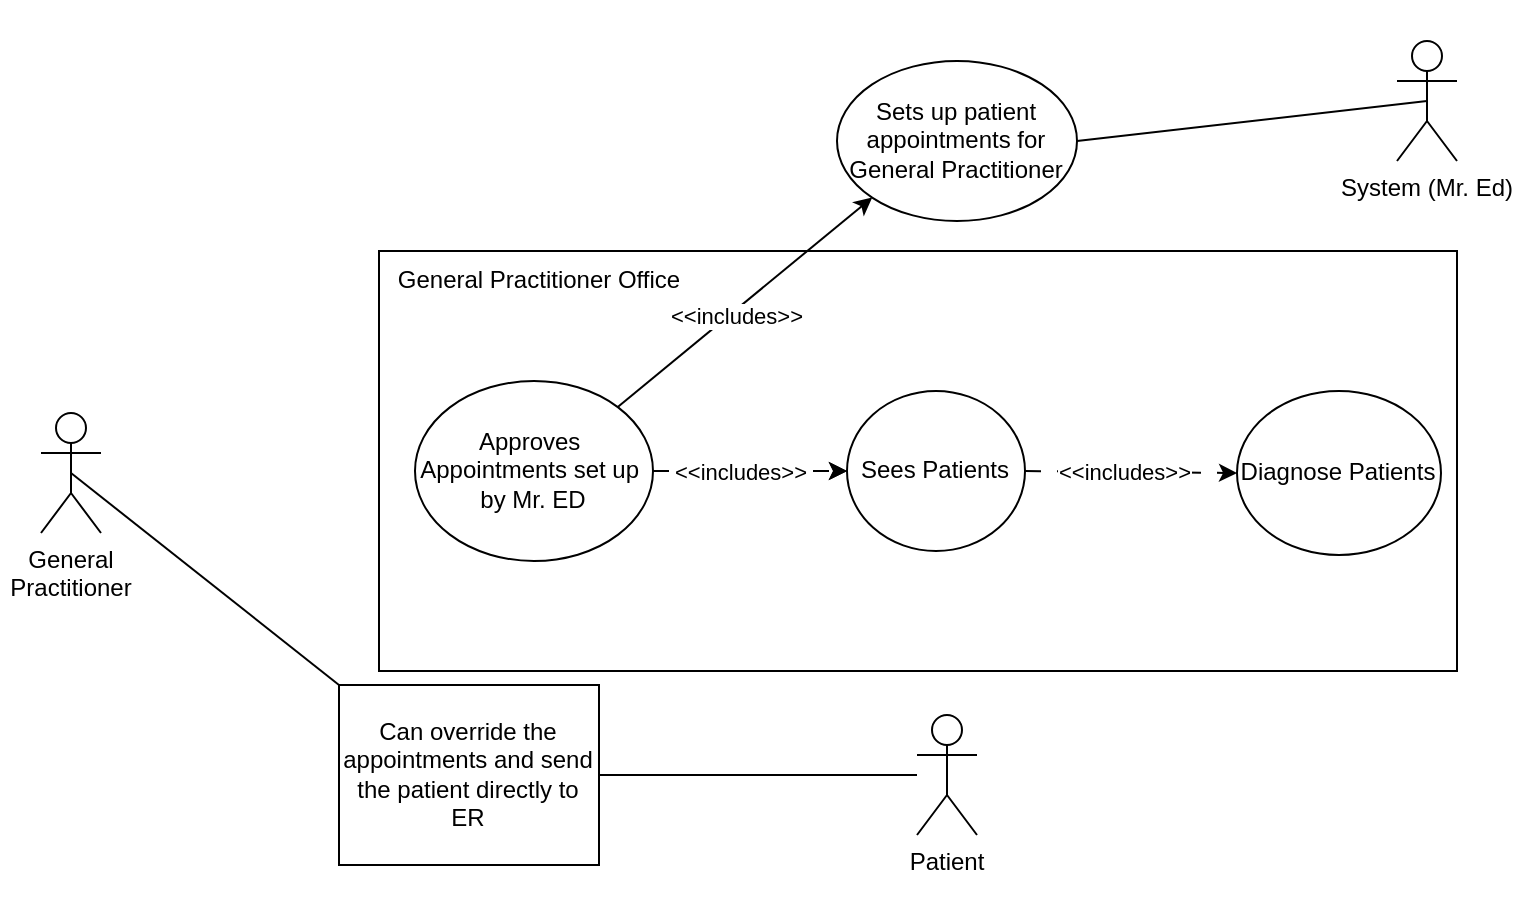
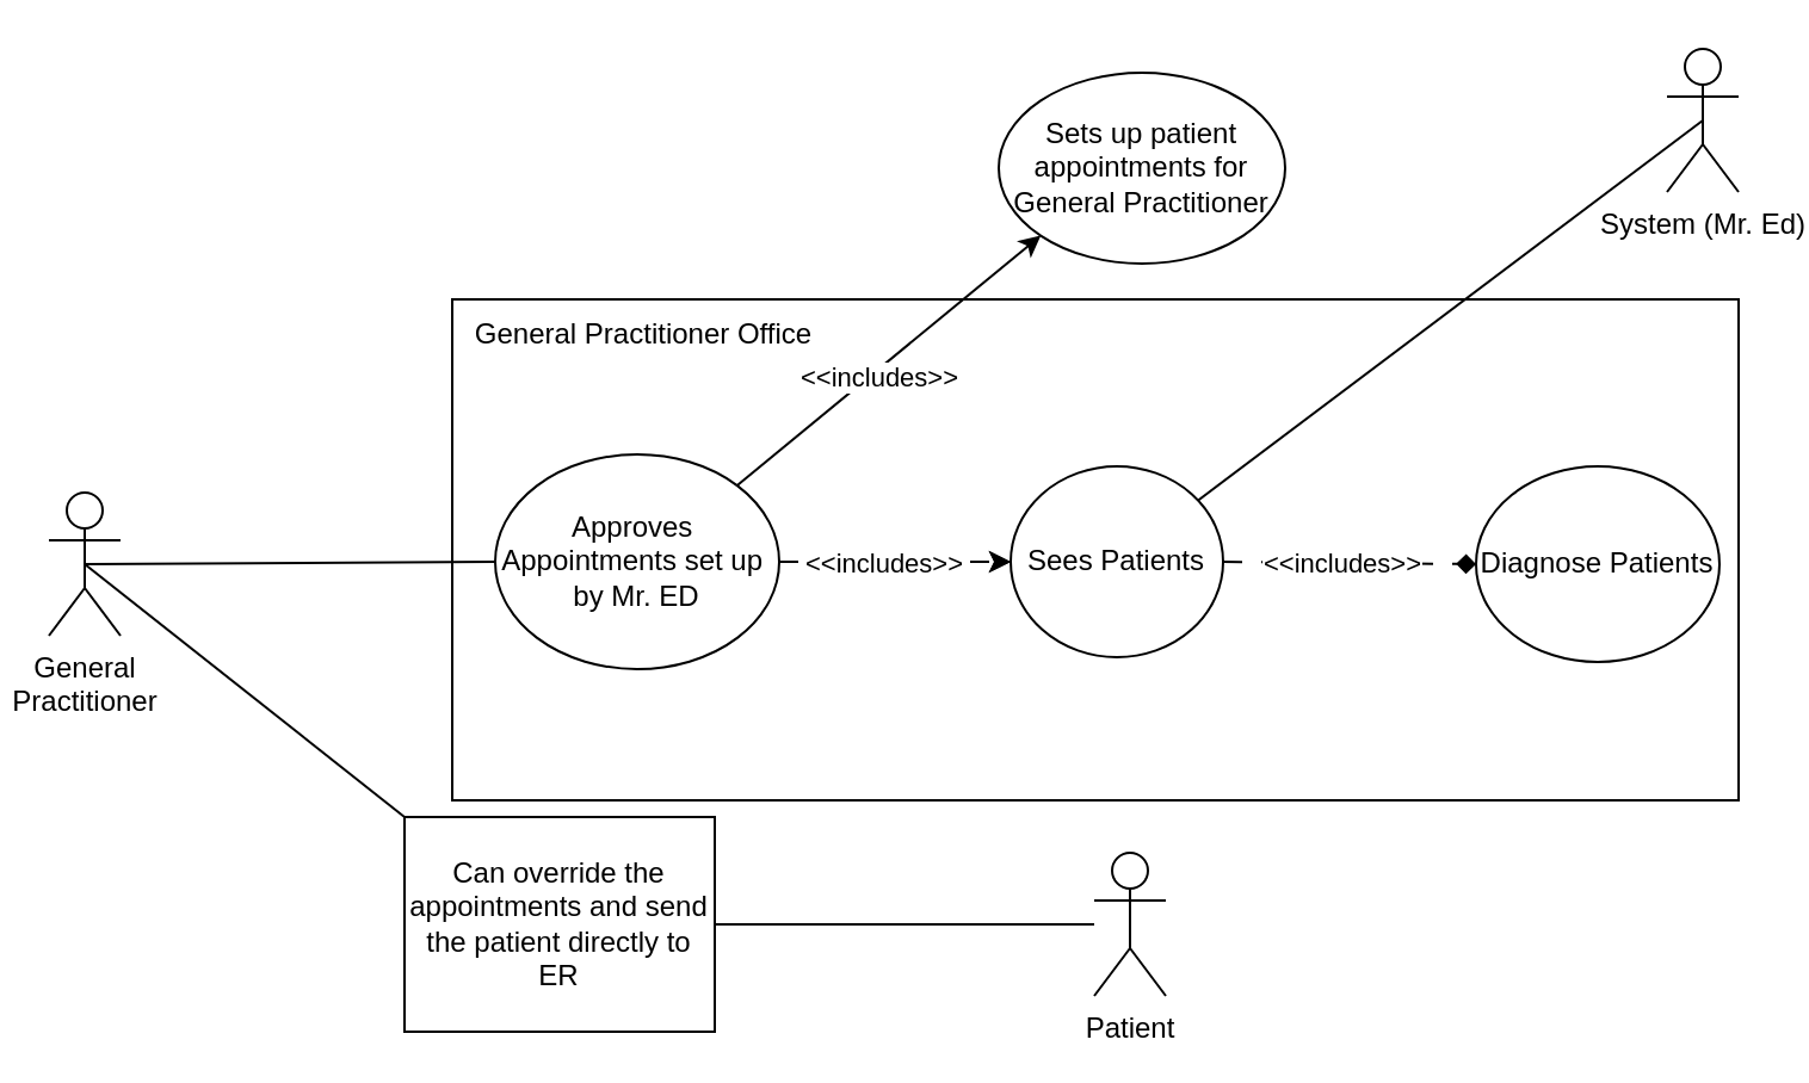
  <mxCell id="0" />
  <mxCell id="1" parent="0" />
  <mxCell id="2" value="" style="rounded=0;whiteSpace=wrap;html=1;" parent="1" vertex="1"><mxGeometry x="189" y="125" width="539" height="210" as="geometry" /></mxCell>
+ <mxCell id="3" style="rounded=0;orthogonalLoop=1;jettySize=auto;html=1;exitX=0.5;exitY=0.5;exitDx=0;exitDy=0;exitPerimeter=0;entryX=0;entryY=0.5;entryDx=0;entryDy=0;endArrow=none;endFill=0;" parent="1" source="5" target="13" edge="1"><mxGeometry relative="1" as="geometry" /></mxCell>
  <mxCell id="4" style="rounded=0;orthogonalLoop=1;jettySize=auto;html=1;exitX=0.5;exitY=0.5;exitDx=0;exitDy=0;exitPerimeter=0;entryX=0;entryY=0;entryDx=0;entryDy=0;endArrow=none;endFill=0;" parent="1" source="5" target="10" edge="1"><mxGeometry relative="1" as="geometry" /></mxCell>
  <mxCell id="5" value="General&lt;div&gt;Practitioner&lt;/div&gt;" style="shape=umlActor;verticalLabelPosition=bottom;verticalAlign=top;html=1;outlineConnect=0;" parent="1" vertex="1"><mxGeometry x="20" y="206" width="30" height="60" as="geometry" /></mxCell>
  <mxCell id="6" value="Patient" style="shape=umlActor;verticalLabelPosition=bottom;verticalAlign=top;html=1;outlineConnect=0;" parent="1" vertex="1"><mxGeometry x="458" y="357" width="30" height="60" as="geometry" /></mxCell>
  <mxCell id="7" value="Sees Patients" style="ellipse;whiteSpace=wrap;html=1;" parent="1" vertex="1"><mxGeometry x="423" y="195" width="89" height="80" as="geometry" /></mxCell>
  <mxCell id="8" value="Diagnose Patients" style="ellipse;whiteSpace=wrap;html=1;" parent="1" vertex="1"><mxGeometry x="618" y="195" width="102" height="82" as="geometry" /></mxCell>
  <mxCell id="9" style="edgeStyle=orthogonalEdgeStyle;rounded=0;orthogonalLoop=1;jettySize=auto;html=1;exitX=1;exitY=0.5;exitDx=0;exitDy=0;endArrow=none;endFill=0;" parent="1" source="10" target="6" edge="1"><mxGeometry relative="1" as="geometry" /></mxCell>
  <mxCell id="10" value="Can override the appointments and send the patient directly to ER" style="whiteSpace=wrap;html=1;rounded=0;" parent="1" vertex="1"><mxGeometry x="169" y="342" width="130" height="90" as="geometry" /></mxCell>
  <mxCell id="11" style="edgeStyle=orthogonalEdgeStyle;rounded=0;orthogonalLoop=1;jettySize=auto;html=1;exitX=1;exitY=0.5;exitDx=0;exitDy=0;entryX=0;entryY=0.5;entryDx=0;entryDy=0;startArrow=none;startFill=0;endArrow=classic;endFill=1;dashed=1;dashPattern=8 8;" parent="1" source="13" target="7" edge="1"><mxGeometry relative="1" as="geometry" /></mxCell>
  <mxCell id="12" value="&amp;lt;&amp;lt;includes&amp;gt;&amp;gt;" style="edgeLabel;html=1;align=center;verticalAlign=middle;resizable=0;points=[];" parent="11" vertex="1" connectable="0"><mxGeometry x="-0.011" y="-2" relative="1" as="geometry"><mxPoint x="-5" y="-2" as="offset" /></mxGeometry></mxCell>
  <mxCell id="13" value="&lt;div&gt;&lt;span style=&quot;background-color: initial;&quot;&gt;Approves&amp;nbsp;&lt;/span&gt;&lt;/div&gt;&lt;div&gt;Appointments set up&amp;nbsp;&lt;/div&gt;&lt;div&gt;by Mr. ED&lt;/div&gt;" style="ellipse;whiteSpace=wrap;html=1;" parent="1" vertex="1"><mxGeometry x="207" y="190" width="119" height="90" as="geometry" /></mxCell>
  <mxCell id="14" value="Sets up patient appointments for General Practitioner" style="ellipse;whiteSpace=wrap;html=1;" parent="1" vertex="1"><mxGeometry x="418" y="30" width="120" height="80" as="geometry" /></mxCell>
- <mxCell id="15" style="rounded=0;orthogonalLoop=1;jettySize=auto;html=1;exitX=0.5;exitY=0.5;exitDx=0;exitDy=0;exitPerimeter=0;entryX=1;entryY=0.5;entryDx=0;entryDy=0;endArrow=none;endFill=0;" parent="1" source="16" target="14" edge="1"><mxGeometry relative="1" as="geometry" /></mxCell>
+ <mxCell id="15" style="rounded=0;orthogonalLoop=1;jettySize=auto;html=1;exitX=0.5;exitY=0.5;exitDx=0;exitDy=0;exitPerimeter=0;endArrow=none;endFill=0;" parent="1" source="16" target="7" edge="1"><mxGeometry relative="1" as="geometry" /></mxCell>
  <mxCell id="16" value="System (Mr. Ed)" style="shape=umlActor;verticalLabelPosition=bottom;verticalAlign=top;html=1;outlineConnect=0;" parent="1" vertex="1"><mxGeometry x="698" y="20" width="30" height="60" as="geometry" /></mxCell>
  <mxCell id="17" value="General Practitioner Office" style="text;html=1;align=center;verticalAlign=middle;whiteSpace=wrap;rounded=0;" parent="1" vertex="1"><mxGeometry x="182" y="125" width="175" height="30" as="geometry" /></mxCell>
  <mxCell id="18" style="edgeStyle=orthogonalEdgeStyle;rounded=0;orthogonalLoop=1;jettySize=auto;html=1;exitX=1;exitY=0.5;exitDx=0;exitDy=0;entryX=0;entryY=0.5;entryDx=0;entryDy=0;startArrow=none;startFill=0;endArrow=classic;endFill=1;dashed=1;dashPattern=8 8;" parent="1" edge="1"><mxGeometry relative="1" as="geometry"><mxPoint x="326" y="235" as="sourcePoint" /><mxPoint x="423" y="235" as="targetPoint" /></mxGeometry></mxCell>
  <mxCell id="19" value="&amp;lt;&amp;lt;includes&amp;gt;&amp;gt;" style="edgeLabel;html=1;align=center;verticalAlign=middle;resizable=0;points=[];" parent="18" vertex="1" connectable="0"><mxGeometry x="-0.011" y="-2" relative="1" as="geometry"><mxPoint x="-5" y="-2" as="offset" /></mxGeometry></mxCell>
- <mxCell id="20" style="rounded=0;orthogonalLoop=1;jettySize=auto;html=1;exitX=1;exitY=0.5;exitDx=0;exitDy=0;entryX=0;entryY=0.5;entryDx=0;entryDy=0;startArrow=none;startFill=0;endArrow=classic;endFill=1;dashed=1;dashPattern=8 8;" parent="1" source="7" target="8" edge="1"><mxGeometry relative="1" as="geometry"><mxPoint x="515" y="234.72" as="sourcePoint" /><mxPoint x="612" y="234.72" as="targetPoint" /></mxGeometry></mxCell>
+ <mxCell id="20" style="rounded=0;orthogonalLoop=1;jettySize=auto;html=1;exitX=1;exitY=0.5;exitDx=0;exitDy=0;entryX=0;entryY=0.5;entryDx=0;entryDy=0;startArrow=none;startFill=0;endArrow=diamond;endFill=1;dashed=1;dashPattern=8 8;" parent="1" source="7" target="8" edge="1"><mxGeometry relative="1" as="geometry"><mxPoint x="515" y="234.72" as="sourcePoint" /><mxPoint x="612" y="234.72" as="targetPoint" /></mxGeometry></mxCell>
  <mxCell id="21" value="&amp;lt;&amp;lt;includes&amp;gt;&amp;gt;" style="edgeLabel;html=1;align=center;verticalAlign=middle;resizable=0;points=[];" parent="20" vertex="1" connectable="0"><mxGeometry x="-0.011" y="-2" relative="1" as="geometry"><mxPoint x="-2" y="-2" as="offset" /></mxGeometry></mxCell>
  <mxCell id="22" style="rounded=0;orthogonalLoop=1;jettySize=auto;html=1;exitX=1;exitY=0;exitDx=0;exitDy=0;entryX=0;entryY=1;entryDx=0;entryDy=0;startArrow=none;startFill=0;endArrow=classic;endFill=1;dashed=0;dashPattern=8 8;" parent="1" source="13" target="14" edge="1"><mxGeometry relative="1" as="geometry"><mxPoint x="336" y="191" as="sourcePoint" /><mxPoint x="433" y="191" as="targetPoint" /></mxGeometry></mxCell>
  <mxCell id="23" value="&amp;lt;&amp;lt;includes&amp;gt;&amp;gt;" style="edgeLabel;html=1;align=center;verticalAlign=middle;resizable=0;points=[];" parent="22" vertex="1" connectable="0"><mxGeometry x="-0.011" y="-2" relative="1" as="geometry"><mxPoint x="-5" y="4" as="offset" /></mxGeometry></mxCell>
